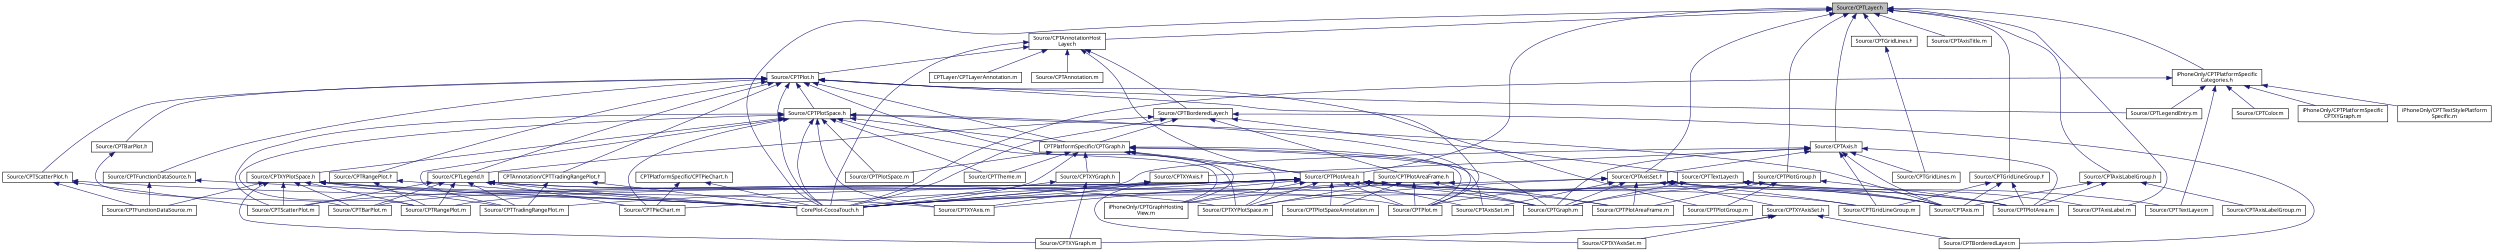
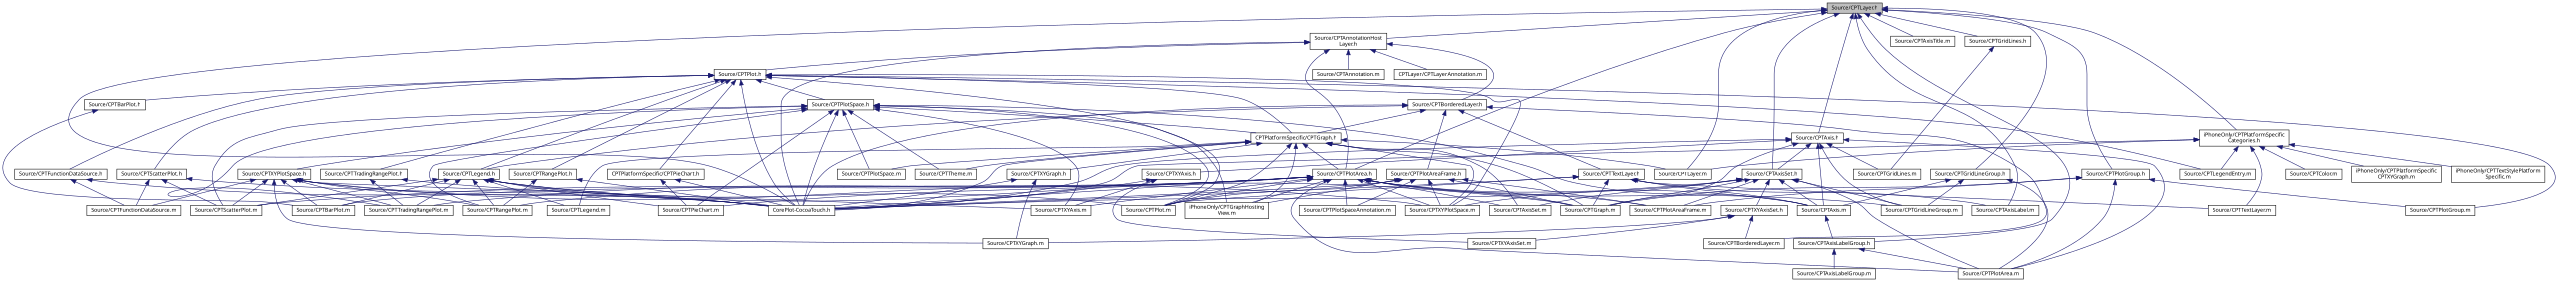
  digraph {
    node [color=black fontname="Lucinda Grande" fontsize=10 shape=record]
    edge [color=midnightblue dir=back fontname="Lucinda Grande" fontsize=10 labelfontname="Lucinda Grande" labelfontsize=10 style=solid]
    n1 [fillcolor=grey75 fontcolor=black height=0.2 label="Source/CPTLayer.h" style=filled width=0.4]
    n2 [height=0.2 label="CorePlot-CocoaTouch.h" width=0.4]
    n3 [height=0.2 label="Source/CPTAnnotationHost\lLayer.h" width=0.4]
    n4 [height=0.2 label="Source/CPTPlotArea.h" width=0.4]
+   n5 [height=0.2 label="Source/CPTLayer.m" width=0.4]
    n6 [height=0.2 label="Source/CPTAxisLabel.m" width=0.4]
    n7 [height=0.2 label="Source/CPTAxis.h" width=0.4]
    n8 [height=0.2 label="Source/CPTAxisSet.h" width=0.4]
    n9 [height=0.2 label="Source/CPTAxisLabelGroup.h" width=0.4]
    n10 [height=0.2 label="Source/CPTAxisTitle.m" width=0.4]
    n11 [height=0.2 label="Source/CPTGridLineGroup.h" width=0.4]
    n12 [height=0.2 label="Source/CPTGridLines.h" width=0.4]
    n13 [height=0.2 label="Source/CPTPlotGroup.h" width=0.4]
    n14 [height=0.2 label="iPhoneOnly/CPTPlatformSpecific\lCategories.h" width=0.4]
    n15 [height=0.2 label="Source/CPTAnnotation.m" width=0.4]
    n16 [height=0.2 label="Source/CPTBorderedLayer.h" width=0.4]
    n17 [height=0.2 label="CPTLayer/CPTLayerAnnotation.m" width=0.4]
    n18 [height=0.2 label="Source/CPTPlot.h" width=0.4]
    n19 [height=0.2 label="Source/CPTAxisSet.m" width=0.4]
    n20 [height=0.2 label="Source/CPTGraph.m" width=0.4]
    n21 [height=0.2 label="Source/CPTPlot.m" width=0.4]
    n22 [height=0.2 label="Source/CPTXYPlotSpace.m" width=0.4]
    n23 [height=0.2 label="iPhoneOnly/CPTGraphHosting\lView.m" width=0.4]
    n24 [height=0.2 label="Source/CPTAxis.m" width=0.4]
    n25 [height=0.2 label="Source/CPTBarPlot.m" width=0.4]
    n26 [height=0.2 label="Source/CPTGridLineGroup.m" width=0.4]
    n27 [height=0.2 label="Source/CPTPieChart.m" width=0.4]
    n28 [height=0.2 label="Source/CPTPlotArea.m" width=0.4]
    n29 [height=0.2 label="Source/CPTPlotAreaFrame.m" width=0.4]
    n30 [height=0.2 label="Source/CPTPlotSpaceAnnotation.m" width=0.4]
    n31 [height=0.2 label="Source/CPTRangePlot.m" width=0.4]
    n32 [height=0.2 label="Source/CPTScatterPlot.m" width=0.4]
    n33 [height=0.2 label="Source/CPTTradingRangePlot.m" width=0.4]
    n34 [height=0.2 label="Source/CPTXYAxis.m" width=0.4]
    n35 [height=0.2 label="Source/CPTGridLines.m" width=0.4]
    n36 [height=0.2 label="Source/CPTXYAxis.h" width=0.4]
    n37 [height=0.2 label="Source/CPTXYAxisSet.h" width=0.4]
    n38 [height=0.2 label="Source/CPTAxisLabelGroup.m" width=0.4]
    n39 [height=0.2 label="Source/CPTPlotGroup.m" width=0.4]
    n40 [height=0.2 label="Source/CPTTextLayer.m" width=0.4]
    n41 [height=0.2 label="Source/CPTLegendEntry.m" width=0.4]
    n42 [height=0.2 label="Source/CPTColor.m" width=0.4]
    n43 [height=0.2 label="iPhoneOnly/CPTPlatformSpecific\lCPTXYGraph.m" width=0.4]
    n44 [height=0.2 label="iPhoneOnly/CPTTextStylePlatform\lSpecific.m" width=0.4]
    n45 [height=0.2 label="CPTPlatformSpecific/CPTGraph.h" width=0.4]
    n46 [height=0.2 label="Source/CPTBorderedLayer.m" width=0.4]
    n47 [height=0.2 label="Source/CPTLegend.h" width=0.4]
    n48 [height=0.2 label="Source/CPTPlotAreaFrame.h" width=0.4]
    n49 [height=0.2 label="Source/CPTTextLayer.h" width=0.4]
    n50 [height=0.2 label="Source/CPTPlotSpace.h" width=0.4]
    n51 [height=0.2 label="Source/CPTBarPlot.h" width=0.4]
    n52 [height=0.2 label="Source/CPTFunctionDataSource.h" width=0.4]
    n53 [height=0.2 label="Source/CPTScatterPlot.h" width=0.4]
    n54 [height=0.2 label="CPTPlatformSpecific/CPTPieChart.h" width=0.4]
    n55 [height=0.2 label="Source/CPTRangePlot.h" width=0.4]
-   n56 [height=0.2 label="CPTAnnotation/CPTTradingRangePlot.h" width=0.4]
+   n56 [height=0.2 label="Source/CPTTradingRangePlot.h" width=0.4]
+   n57 [height=0.2 label="Source/CPTLegend.m" width=0.4]
    n58 [height=0.2 label="Source/CPTPlotSpace.m" width=0.4]
    n59 [height=0.2 label="Source/CPTTheme.m" width=0.4]
    n60 [height=0.2 label="Source/CPTXYGraph.h" width=0.4]
    n61 [height=0.2 label="Source/CPTXYGraph.m" width=0.4]
    n62 [height=0.2 label="Source/CPTXYPlotSpace.h" width=0.4]
    n63 [height=0.2 label="Source/CPTFunctionDataSource.m" width=0.4]
    n64 [height=0.2 label="Source/CPTXYAxisSet.m" width=0.4]
    n1 -> n2
    n1 -> n3
    n1 -> n4
+   n1 -> n5
    n1 -> n6
    n1 -> n7
    n1 -> n8
    n1 -> n9
    n1 -> n10
    n1 -> n11
    n1 -> n12
    n1 -> n13
    n1 -> n14
    n3 -> n2
    n3 -> n4
    n3 -> n15
    n3 -> n16
    n3 -> n17
    n3 -> n18
    n4 -> n2
    n4 -> n19
    n4 -> n20
    n4 -> n21
    n4 -> n22
    n4 -> n23
    n4 -> n24
    n4 -> n25
    n4 -> n26
    n4 -> n27
    n4 -> n28
    n4 -> n29
    n4 -> n30
    n4 -> n31
    n4 -> n32
    n4 -> n33
    n4 -> n34
    n7 -> n2
    n7 -> n8
    n7 -> n20
    n7 -> n24
    n7 -> n26
    n7 -> n28
    n7 -> n35
    n7 -> n36
    n8 -> n2
    n8 -> n19
    n8 -> n20
    n8 -> n22
    n8 -> n24
    n8 -> n26
    n8 -> n28
    n8 -> n29
    n8 -> n37
-   n9 -> n24
+   n24 -> n9
    n9 -> n28
    n9 -> n38
    n11 -> n24
    n11 -> n26
    n11 -> n28
    n12 -> n35
    n13 -> n20
    n13 -> n28
    n13 -> n29
    n13 -> n39
    n14 -> n2
+   n14 -> n5
    n14 -> n40
    n14 -> n41
    n14 -> n42
    n14 -> n43
    n14 -> n44
    n16 -> n2
    n16 -> n45
    n16 -> n46
    n16 -> n47
    n16 -> n48
    n16 -> n49
    n18 -> n2
    n18 -> n21
    n18 -> n22
    n18 -> n39
    n18 -> n41
    n18 -> n45
    n18 -> n47
    n18 -> n50
    n18 -> n51
    n18 -> n52
    n18 -> n53
+   n18 -> n54
    n18 -> n55
    n18 -> n56
    n36 -> n2
    n36 -> n34
    n36 -> n64
    n37 -> n46
    n37 -> n61
    n37 -> n64
    n45 -> n2
    n45 -> n4
+   n45 -> n5
    n45 -> n19
    n45 -> n20
    n45 -> n21
    n45 -> n22
    n45 -> n23
+   n45 -> n57
    n45 -> n58
    n45 -> n59
    n45 -> n60
    n47 -> n2
    n47 -> n20
    n47 -> n21
    n47 -> n25
    n47 -> n27
    n47 -> n31
    n47 -> n32
    n47 -> n33
+   n47 -> n57
    n48 -> n2
    n48 -> n20
    n48 -> n21
    n48 -> n22
    n48 -> n23
    n48 -> n29
    n48 -> n30
    n49 -> n2
    n49 -> n6
    n49 -> n20
    n49 -> n21
    n49 -> n24
    n49 -> n40
    n50 -> n2
    n50 -> n21
    n50 -> n23
    n50 -> n24
    n50 -> n27
    n50 -> n31
    n50 -> n32
    n50 -> n33
    n50 -> n34
    n50 -> n45
    n50 -> n58
    n50 -> n59
    n50 -> n62
    n51 -> n25
    n52 -> n2
    n52 -> n63
    n53 -> n2
    n53 -> n32
    n53 -> n63
    n54 -> n2
    n54 -> n27
    n55 -> n2
    n55 -> n31
    n56 -> n2
    n56 -> n33
    n60 -> n2
    n60 -> n61
    n62 -> n2
    n62 -> n22
    n62 -> n25
    n62 -> n31
    n62 -> n32
    n62 -> n33
    n62 -> n34
    n62 -> n61
    n62 -> n63
  }
